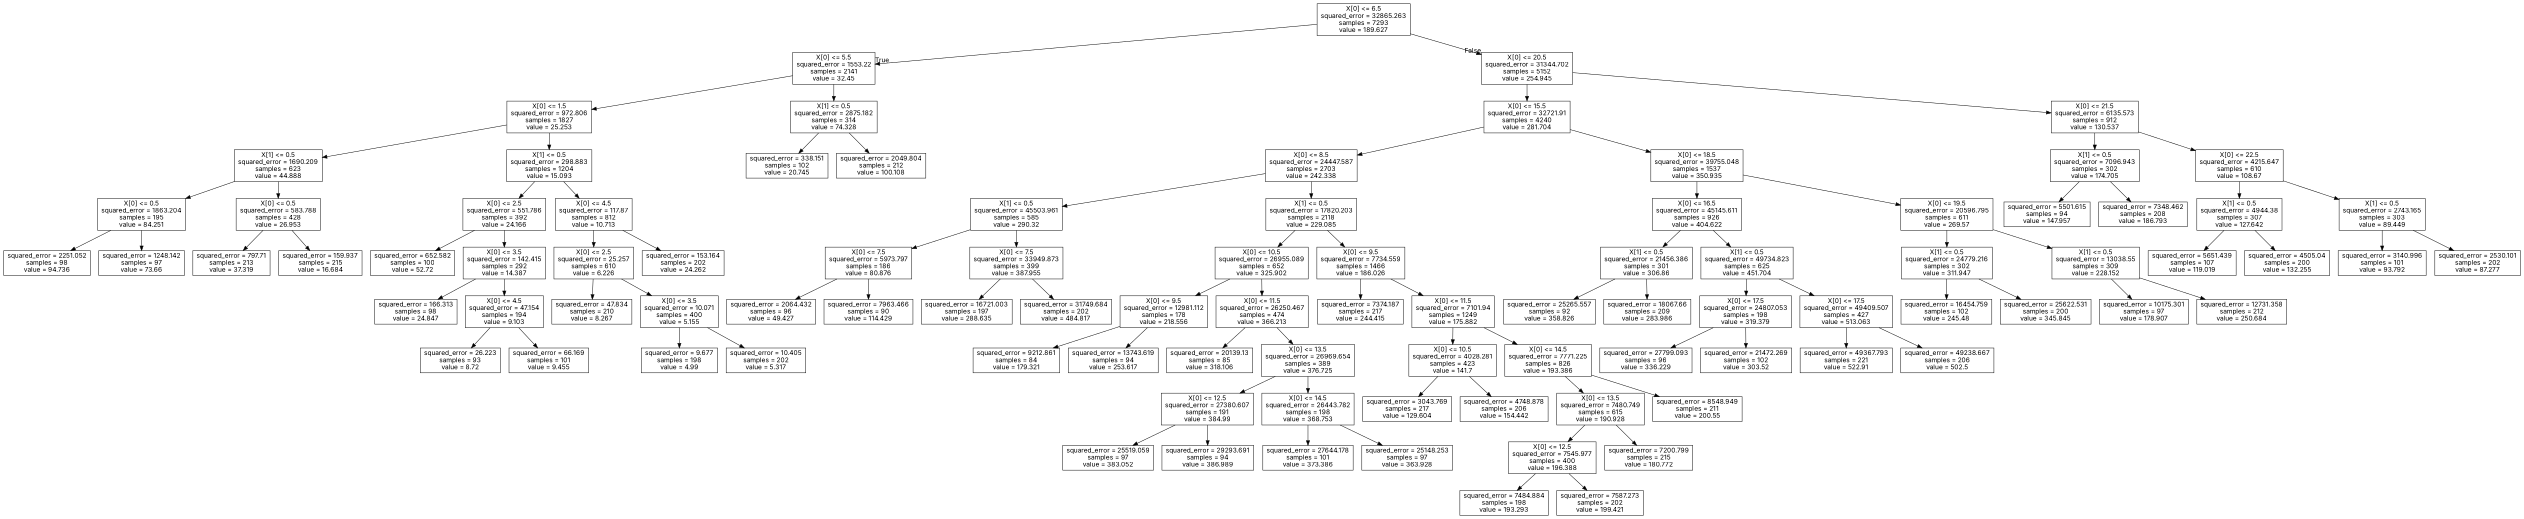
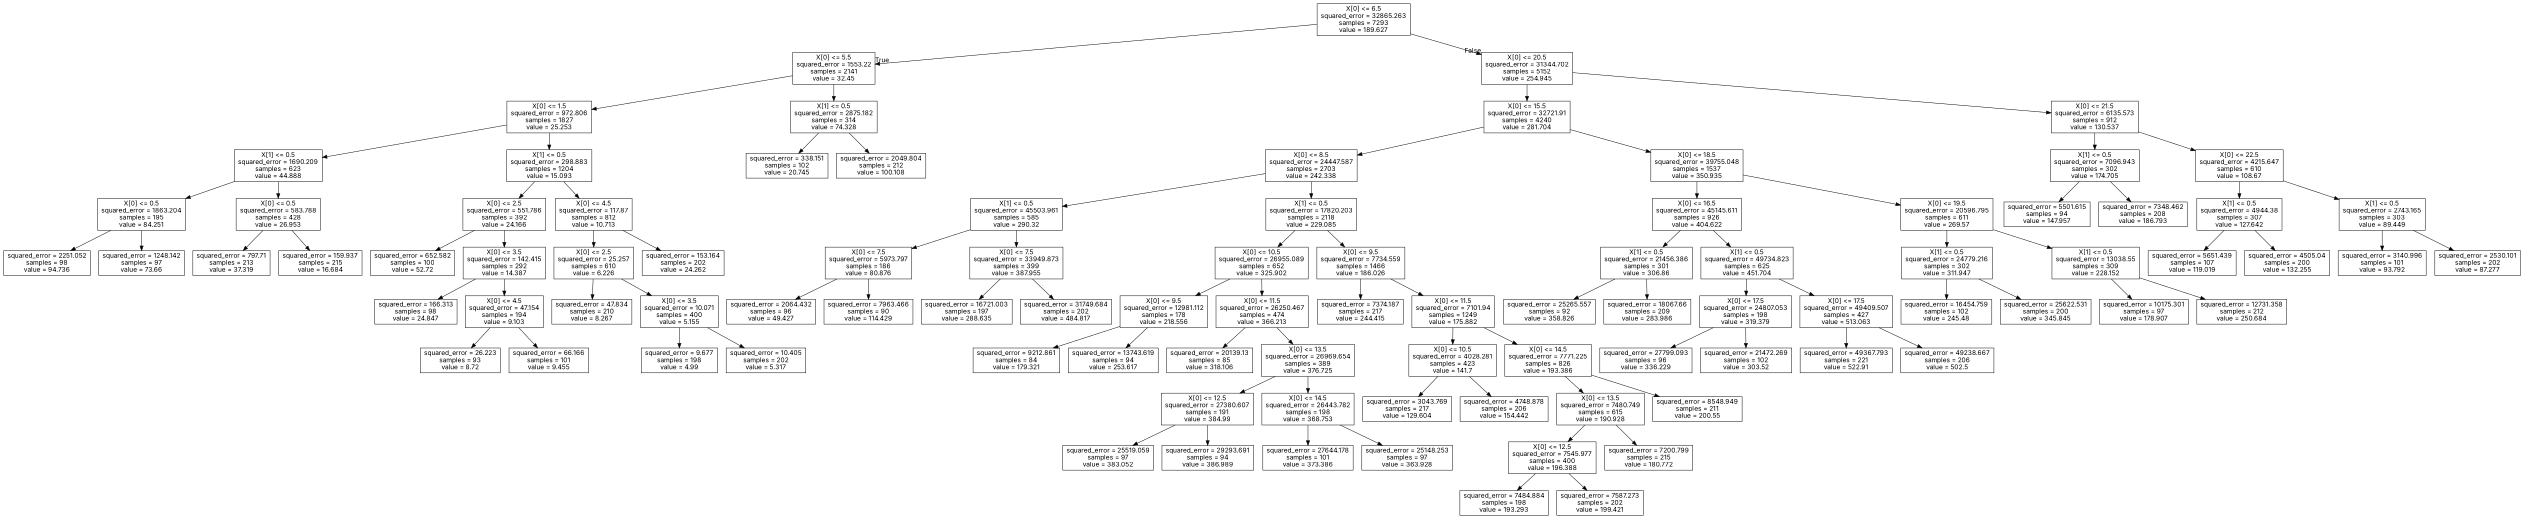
  digraph {
    fontname=Inter
    node [fontname=Inter shape=box]
    edge [fontname=Inter]
    n1 [label="X[0] <= 6.5\nsquared_error = 32865.263\nsamples = 7293\nvalue = 189.627"]
    n2 [label="X[0] <= 5.5\nsquared_error = 1553.22\nsamples = 2141\nvalue = 32.45"]
    n3 [label="X[0] <= 20.5\nsquared_error = 31344.702\nsamples = 5152\nvalue = 254.945"]
    n4 [label="X[0] <= 1.5\nsquared_error = 972.806\nsamples = 1827\nvalue = 25.253"]
    n5 [label="X[1] <= 0.5\nsquared_error = 2875.182\nsamples = 314\nvalue = 74.328"]
    n6 [label="X[0] <= 15.5\nsquared_error = 32721.91\nsamples = 4240\nvalue = 281.704"]
    n7 [label="X[0] <= 21.5\nsquared_error = 6135.573\nsamples = 912\nvalue = 130.537"]
    n8 [label="X[1] <= 0.5\nsquared_error = 1690.209\nsamples = 623\nvalue = 44.888"]
    n9 [label="X[1] <= 0.5\nsquared_error = 298.883\nsamples = 1204\nvalue = 15.093"]
    n10 [label="squared_error = 338.151\nsamples = 102\nvalue = 20.745"]
    n11 [label="squared_error = 2049.804\nsamples = 212\nvalue = 100.108"]
    n12 [label="X[0] <= 0.5\nsquared_error = 1863.204\nsamples = 195\nvalue = 84.251"]
    n13 [label="X[0] <= 0.5\nsquared_error = 583.788\nsamples = 428\nvalue = 26.953"]
    n14 [label="X[0] <= 2.5\nsquared_error = 551.786\nsamples = 392\nvalue = 24.166"]
    n15 [label="X[0] <= 4.5\nsquared_error = 117.87\nsamples = 812\nvalue = 10.713"]
    n16 [label="squared_error = 2251.052\nsamples = 98\nvalue = 94.736"]
    n17 [label="squared_error = 1248.142\nsamples = 97\nvalue = 73.66"]
    n18 [label="squared_error = 797.71\nsamples = 213\nvalue = 37.319"]
    n19 [label="squared_error = 159.937\nsamples = 215\nvalue = 16.684"]
    n20 [label="squared_error = 652.582\nsamples = 100\nvalue = 52.72"]
    n21 [label="X[0] <= 3.5\nsquared_error = 142.415\nsamples = 292\nvalue = 14.387"]
    n22 [label="X[0] <= 2.5\nsquared_error = 25.257\nsamples = 610\nvalue = 6.226"]
    n23 [label="squared_error = 153.164\nsamples = 202\nvalue = 24.262"]
    n24 [label="squared_error = 166.313\nsamples = 98\nvalue = 24.847"]
    n25 [label="X[0] <= 4.5\nsquared_error = 47.154\nsamples = 194\nvalue = 9.103"]
    n26 [label="squared_error = 26.223\nsamples = 93\nvalue = 8.72"]
-   n27 [label="squared_error = 66.169\nsamples = 101\nvalue = 9.455"]
+   n27 [label="squared_error = 66.166\nsamples = 101\nvalue = 9.455"]
    n28 [label="squared_error = 47.834\nsamples = 210\nvalue = 8.267"]
    n29 [label="X[0] <= 3.5\nsquared_error = 10.071\nsamples = 400\nvalue = 5.155"]
    n30 [label="squared_error = 9.677\nsamples = 198\nvalue = 4.99"]
    n31 [label="squared_error = 10.405\nsamples = 202\nvalue = 5.317"]
    n32 [label="X[0] <= 8.5\nsquared_error = 24447.587\nsamples = 2703\nvalue = 242.338"]
    n33 [label="X[0] <= 18.5\nsquared_error = 39755.048\nsamples = 1537\nvalue = 350.935"]
    n34 [label="X[1] <= 0.5\nsquared_error = 7096.943\nsamples = 302\nvalue = 174.705"]
    n35 [label="X[0] <= 22.5\nsquared_error = 4215.647\nsamples = 610\nvalue = 108.67"]
    n36 [label="X[1] <= 0.5\nsquared_error = 45503.961\nsamples = 585\nvalue = 290.32"]
    n37 [label="X[1] <= 0.5\nsquared_error = 17820.203\nsamples = 2118\nvalue = 229.085"]
    n38 [label="X[0] <= 16.5\nsquared_error = 45145.611\nsamples = 926\nvalue = 404.622"]
    n39 [label="X[0] <= 19.5\nsquared_error = 20596.795\nsamples = 611\nvalue = 269.57"]
    n40 [label="X[0] <= 7.5\nsquared_error = 5973.797\nsamples = 186\nvalue = 80.876"]
    n41 [label="X[0] <= 7.5\nsquared_error = 33949.873\nsamples = 399\nvalue = 387.955"]
    n42 [label="X[0] <= 10.5\nsquared_error = 26955.089\nsamples = 652\nvalue = 325.902"]
    n43 [label="X[0] <= 9.5\nsquared_error = 7734.559\nsamples = 1466\nvalue = 186.026"]
    n44 [label="squared_error = 2064.432\nsamples = 96\nvalue = 49.427"]
    n45 [label="squared_error = 7963.466\nsamples = 90\nvalue = 114.429"]
    n46 [label="squared_error = 16721.003\nsamples = 197\nvalue = 288.635"]
    n47 [label="squared_error = 31749.684\nsamples = 202\nvalue = 484.817"]
    n48 [label="X[0] <= 9.5\nsquared_error = 12981.112\nsamples = 178\nvalue = 218.556"]
    n49 [label="X[0] <= 11.5\nsquared_error = 26250.467\nsamples = 474\nvalue = 366.213"]
    n50 [label="squared_error = 7374.187\nsamples = 217\nvalue = 244.415"]
    n51 [label="X[0] <= 11.5\nsquared_error = 7101.94\nsamples = 1249\nvalue = 175.882"]
    n52 [label="squared_error = 9212.861\nsamples = 84\nvalue = 179.321"]
    n53 [label="squared_error = 13743.619\nsamples = 94\nvalue = 253.617"]
    n54 [label="squared_error = 20139.13\nsamples = 85\nvalue = 318.106"]
    n55 [label="X[0] <= 13.5\nsquared_error = 26969.654\nsamples = 389\nvalue = 376.725"]
    n56 [label="X[0] <= 12.5\nsquared_error = 27380.607\nsamples = 191\nvalue = 384.99"]
    n57 [label="X[0] <= 14.5\nsquared_error = 26443.782\nsamples = 198\nvalue = 368.753"]
    n58 [label="squared_error = 25519.059\nsamples = 97\nvalue = 383.052"]
    n59 [label="squared_error = 29293.691\nsamples = 94\nvalue = 386.989"]
    n60 [label="squared_error = 27644.178\nsamples = 101\nvalue = 373.386"]
    n61 [label="squared_error = 25148.253\nsamples = 97\nvalue = 363.928"]
    n62 [label="X[0] <= 10.5\nsquared_error = 4028.281\nsamples = 423\nvalue = 141.7"]
    n63 [label="X[0] <= 14.5\nsquared_error = 7771.225\nsamples = 826\nvalue = 193.386"]
    n64 [label="squared_error = 3043.769\nsamples = 217\nvalue = 129.604"]
    n65 [label="squared_error = 4748.878\nsamples = 206\nvalue = 154.442"]
    n66 [label="X[0] <= 13.5\nsquared_error = 7480.749\nsamples = 615\nvalue = 190.928"]
    n67 [label="squared_error = 8548.949\nsamples = 211\nvalue = 200.55"]
    n68 [label="X[0] <= 12.5\nsquared_error = 7545.977\nsamples = 400\nvalue = 196.388"]
    n69 [label="squared_error = 7200.799\nsamples = 215\nvalue = 180.772"]
    n70 [label="squared_error = 7484.884\nsamples = 198\nvalue = 193.293"]
    n71 [label="squared_error = 7587.273\nsamples = 202\nvalue = 199.421"]
    n72 [label="X[1] <= 0.5\nsquared_error = 21456.386\nsamples = 301\nvalue = 306.86"]
    n73 [label="X[1] <= 0.5\nsquared_error = 49734.823\nsamples = 625\nvalue = 451.704"]
    n74 [label="X[1] <= 0.5\nsquared_error = 24779.216\nsamples = 302\nvalue = 311.947"]
    n75 [label="X[1] <= 0.5\nsquared_error = 13038.55\nsamples = 309\nvalue = 228.152"]
    n76 [label="squared_error = 25265.557\nsamples = 92\nvalue = 358.826"]
    n77 [label="squared_error = 18067.66\nsamples = 209\nvalue = 283.986"]
    n78 [label="X[0] <= 17.5\nsquared_error = 24807.053\nsamples = 198\nvalue = 319.379"]
    n79 [label="X[0] <= 17.5\nsquared_error = 49409.507\nsamples = 427\nvalue = 513.063"]
    n80 [label="squared_error = 27799.093\nsamples = 96\nvalue = 336.229"]
    n81 [label="squared_error = 21472.269\nsamples = 102\nvalue = 303.52"]
    n82 [label="squared_error = 49367.793\nsamples = 221\nvalue = 522.91"]
    n83 [label="squared_error = 49238.667\nsamples = 206\nvalue = 502.5"]
    n84 [label="squared_error = 16454.759\nsamples = 102\nvalue = 245.48"]
    n85 [label="squared_error = 25622.531\nsamples = 200\nvalue = 345.845"]
    n86 [label="squared_error = 10175.301\nsamples = 97\nvalue = 178.907"]
    n87 [label="squared_error = 12731.358\nsamples = 212\nvalue = 250.684"]
    n88 [label="squared_error = 5501.615\nsamples = 94\nvalue = 147.957"]
    n89 [label="squared_error = 7348.462\nsamples = 208\nvalue = 186.793"]
    n90 [label="X[1] <= 0.5\nsquared_error = 4944.38\nsamples = 307\nvalue = 127.642"]
    n91 [label="X[1] <= 0.5\nsquared_error = 2743.165\nsamples = 303\nvalue = 89.449"]
    n92 [label="squared_error = 5651.439\nsamples = 107\nvalue = 119.019"]
    n93 [label="squared_error = 4505.04\nsamples = 200\nvalue = 132.255"]
    n94 [label="squared_error = 3140.996\nsamples = 101\nvalue = 93.792"]
    n95 [label="squared_error = 2530.101\nsamples = 202\nvalue = 87.277"]
    n1 -> n2 [headlabel=True labelangle=45 labeldistance=2.5]
    n1 -> n3 [headlabel=False labelangle=-45 labeldistance=2.5]
    n2 -> n4
    n2 -> n5
    n3 -> n6
    n3 -> n7
    n4 -> n8
    n4 -> n9
    n5 -> n10
    n5 -> n11
    n6 -> n32
    n6 -> n33
    n7 -> n34
    n7 -> n35
    n8 -> n12
    n8 -> n13
    n9 -> n14
    n9 -> n15
    n12 -> n16
    n12 -> n17
    n13 -> n18
    n13 -> n19
    n14 -> n20
    n14 -> n21
    n15 -> n22
    n15 -> n23
    n21 -> n24
    n21 -> n25
    n22 -> n28
    n22 -> n29
    n25 -> n26
    n25 -> n27
    n29 -> n30
    n29 -> n31
    n32 -> n36
    n32 -> n37
    n33 -> n38
    n33 -> n39
    n34 -> n88
    n34 -> n89
    n35 -> n90
    n35 -> n91
    n36 -> n40
    n36 -> n41
    n37 -> n42
    n37 -> n43
    n38 -> n72
    n38 -> n73
    n39 -> n74
    n39 -> n75
    n40 -> n44
    n40 -> n45
    n41 -> n46
    n41 -> n47
    n42 -> n48
    n42 -> n49
    n43 -> n50
    n43 -> n51
    n48 -> n52
    n48 -> n53
    n49 -> n54
    n49 -> n55
    n51 -> n62
    n51 -> n63
    n55 -> n56
    n55 -> n57
    n56 -> n58
    n56 -> n59
    n57 -> n60
    n57 -> n61
    n62 -> n64
    n62 -> n65
    n63 -> n66
    n63 -> n67
    n66 -> n68
    n66 -> n69
    n68 -> n70
    n68 -> n71
    n72 -> n76
    n72 -> n77
    n73 -> n78
    n73 -> n79
    n74 -> n84
    n74 -> n85
    n75 -> n86
    n75 -> n87
    n78 -> n80
    n78 -> n81
    n79 -> n82
    n79 -> n83
    n90 -> n92
    n90 -> n93
    n91 -> n94
    n91 -> n95
  }
